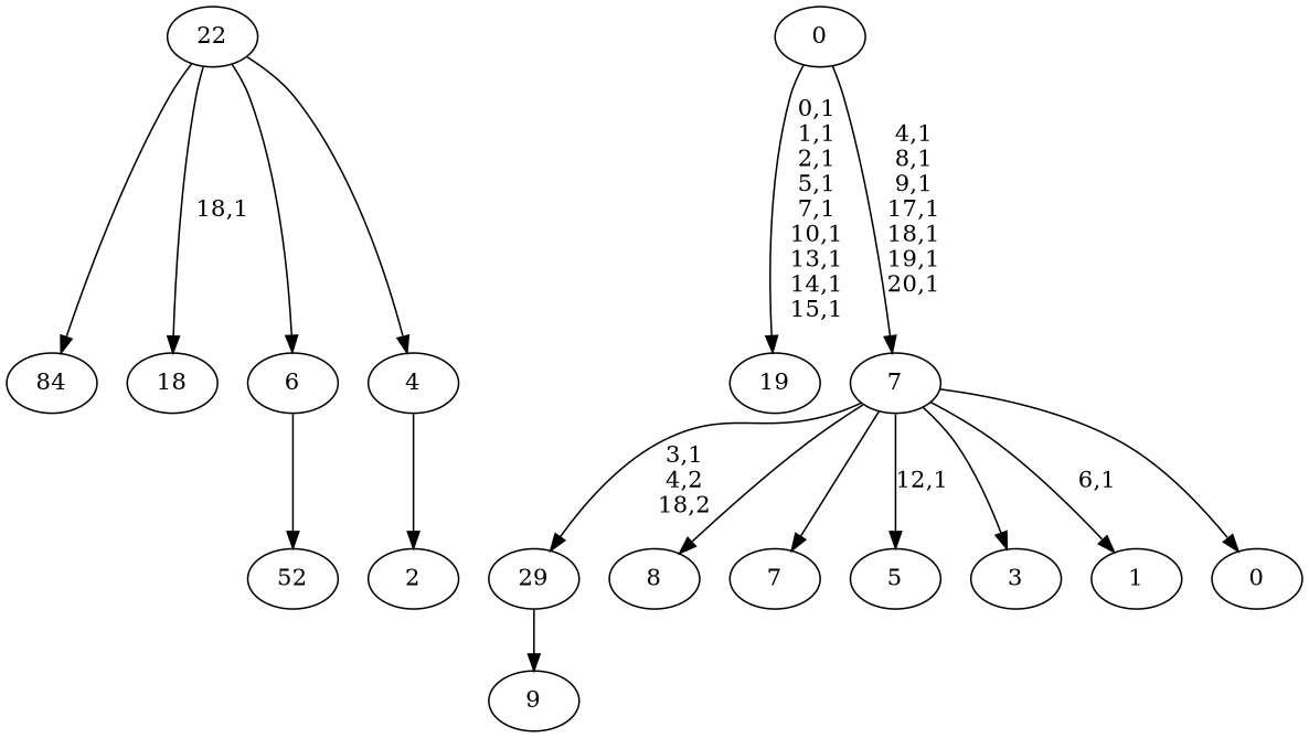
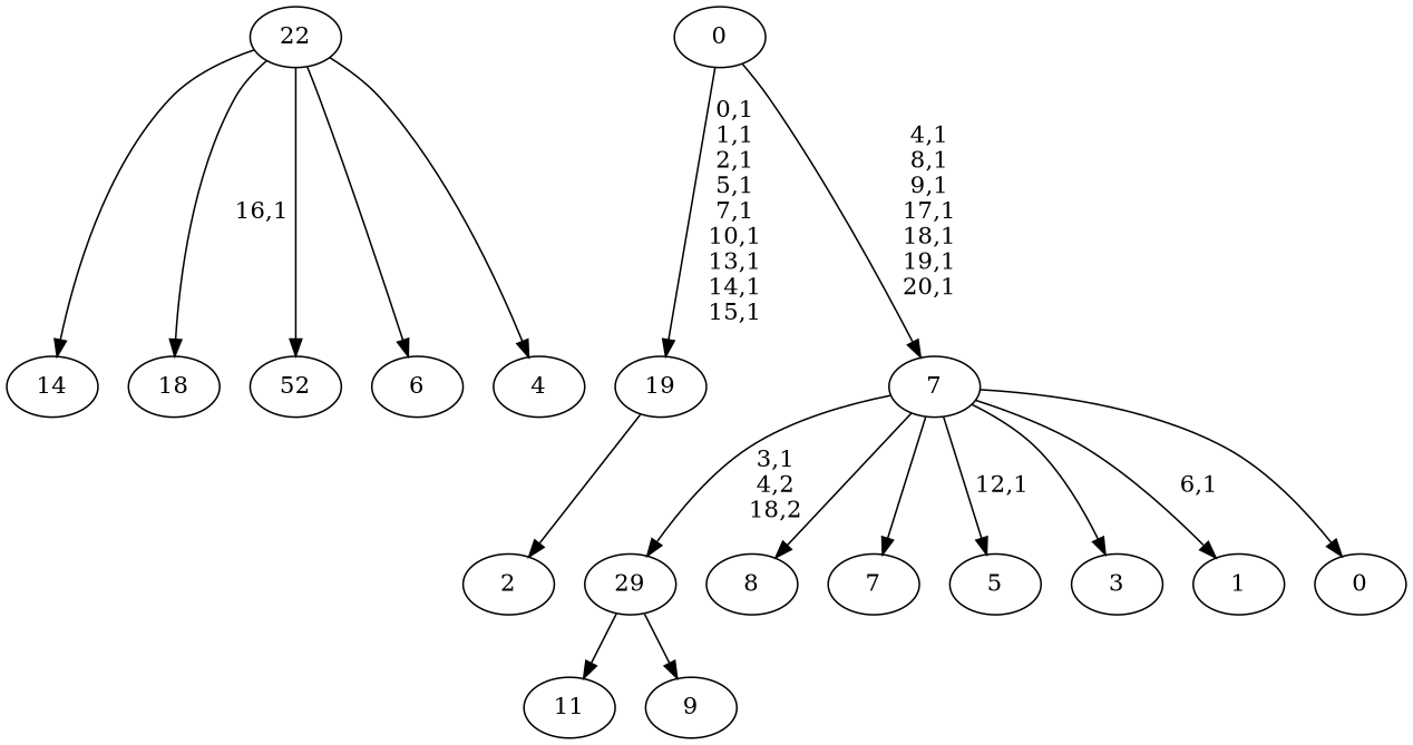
  digraph {
-   n1 [label=84]
+   n1 [label=14]
    n2 [label=18]
    n3 [label=52]
+   n4 [label=11]
    n5 [label=9]
    29
    n7 [label=8]
    n8 [label=7]
    n9 [label=6]
    n10 [label=5]
    n11 [label=4]
    22
    n13 [label=3]
    n14 [label=2]
    19
    n16 [label=1]
    n17 [label=0]
    7
    0
+   29 -> n4
    29 -> n5
    22 -> n1
-   22 -> n2 [label="18,1"]
-   n9 -> n3
+   22 -> n2 [label="16,1"]
+   22 -> n3
    22 -> n9
    22 -> n11
-   n11 -> n14
+   19 -> n14
    7 -> 29 [label="3,1\n4,2\n18,2"]
    7 -> n7
    7 -> n8
    7 -> n10 [label="12,1"]
    7 -> n13
    7 -> n16 [label="6,1"]
    7 -> n17
    0 -> 19 [label="0,1\n1,1\n2,1\n5,1\n7,1\n10,1\n13,1\n14,1\n15,1"]
    0 -> 7 [label="4,1\n8,1\n9,1\n17,1\n18,1\n19,1\n20,1"]
  }
